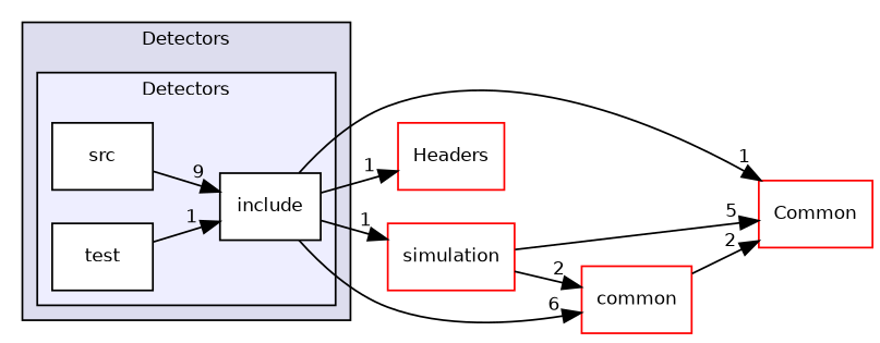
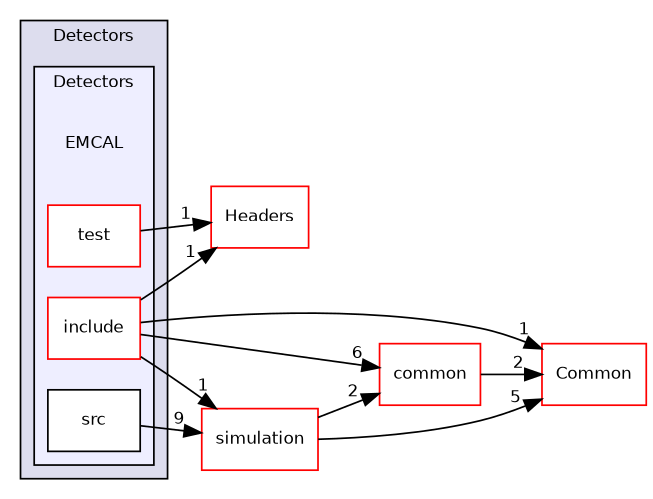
  digraph {
    compound=true
    rankdir=LR
    node [fontname=Helvetica fontsize=10 shape=box color=red]
    edge [headlabel=1 labeldistance=1.5 labelfontname=Helvetica labelfontsize=10]
-   n2 [color=black fillcolor=white label=include style=filled]
+   n1 [label=EMCAL shape=plaintext color=""]
+   n2 [fillcolor=white label=include style=filled]
    n3 [color=black fillcolor=white label=src style=filled]
-   n4 [color=black fillcolor=white label=test style=filled]
+   n4 [fillcolor=white label=test style=filled]
    n5 [label=Common]
    n6 [label=Headers]
    n7 [label=simulation]
    n8 [label=common]
    subgraph cluster_1 {
      bgcolor="#ddddee"
      fontname=Helvetica
      fontsize=10
      label=Detectors
      pencolor=black
      subgraph cluster_2 {
        bgcolor="#eeeeff"
        fontname=Helvetica
        fontsize=10
        pencolor=black
+       n1
        n2
        n3
        n4
      }
    }
    n2 -> n5
    n2 -> n6
    n2 -> n7
    n2 -> n8 [headlabel=6]
-   n3 -> n2 [headlabel=9]
-   n4 -> n2
+   n3 -> n7 [headlabel=9]
+   n4 -> n6
    n7 -> n5 [headlabel=5]
    n7 -> n8 [headlabel=2]
    n8 -> n5 [headlabel=2]
  }
